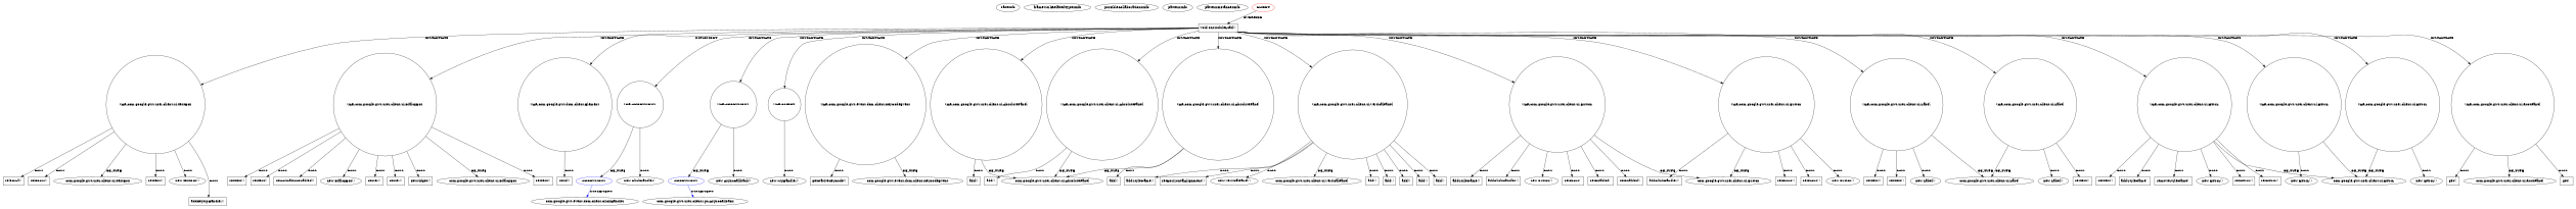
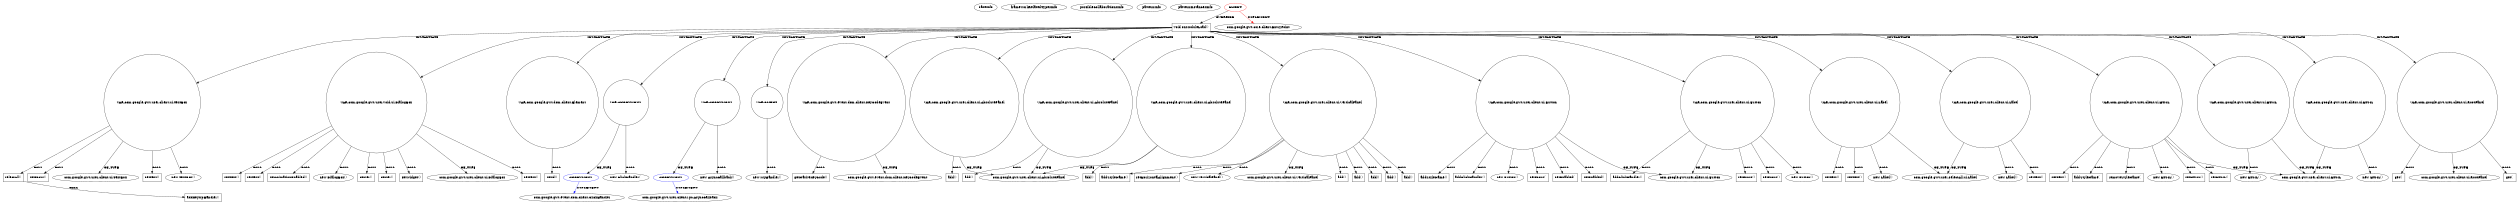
  digraph {
    node [isFrameworkType=false vertexType=INSIDE_CALL shape=box]
    baseInfo [category=pattern graphId=229 isAnonymous=false possibleRelation=true isFrameworkType="" vertexType="" shape=""]
    frameworkRelatedTypesInfo [0="com.google.gwt.core.client.EntryPoint" isFrameworkType="" vertexType="" shape=""]
    possibleCollaborationsInfo [0="229~INSTANTIATION-OVERRIDING_METHOD_DECLARATION-~com.google.gwt.core.client.EntryPoint ~com.google.gwt.event.dom.client.ClickHandler ~false~true" 1="229~INSTANTIATION-OVERRIDING_METHOD_DECLARATION-~com.google.gwt.core.client.EntryPoint ~com.google.gwt.user.client.rpc.AsyncCallback ~false~true" isFrameworkType="" vertexType="" shape=""]
    patternInfo [frequency=4.0 patternRootClient=0 isFrameworkType="" vertexType="" shape=""]
    patternInstancesInfo [0="lferna-Padel~/lferna-Padel/Padel-master/src/padel/client/Padel.java~Padel~3621" 1="marchold-BandRidesServer~/marchold-BandRidesServer/BandRidesServer-master/Band-Rides-Server/src/com/catglo/bandridesserver/client/Band_Rides_Server.java~Band_Rides_Server~3705" 2="hershal-supertictactoe~/hershal-supertictactoe/supertictactoe-master/src/com/supertictactoe/supertictactoe/client/SuperTicTacToe.java~SuperTicTacToe~1407" 3="bobvash-Resolution-Tracker~/bobvash-Resolution-Tracker/Resolution-Tracker-master/ResolutionTracker/src/com/bobvash/resolutiontracker/client/ResolutionTracker.java~ResolutionTracker~863" isFrameworkType="" vertexType="" shape=""]
    n6 [label="new TextBox()" vertexType=CONSTRUCTOR_CALL shape=""]
    n7 [label="VAR:com.google.gwt.user.client.ui.TextBox" shape=circle vertexType=VARIABLE_EXPRESION]
    n8 [label="addKeyUpHandler()"]
    n9 [label="setFocus()"]
    n10 [label="com.google.gwt.user.client.ui.TextBox" vertexType=FRAMEWORK_CLASS_TYPE shape=""]
    n11 [label="selectAll()"]
    n12 [label="setText()"]
    n13 [label="void onModuleLoad()" vertexType=OVERRIDING_METHOD_DECLARATION]
-   n14 [label="VAR:com.google.gwt.user.client.ui.DialogBox" shape=circle vertexType=VARIABLE_EXPRESION]
+   n14 [label="VAR:com.google.gwt.user.void.ui.DialogBox" shape=circle vertexType=VARIABLE_EXPRESION]
    n15 [label="VAR:com.google.gwt.dom.client.Element" shape=circle vertexType=VARIABLE_EXPRESION]
    n16 [label="VAR:ANONYMOUS" shape=circle vertexType=VARIABLE_EXPRESION]
    n17 [label="VAR:ANONYMOUS" shape=circle vertexType=VARIABLE_EXPRESION]
    n18 [label="VAR:CLIENT" shape=circle vertexType=VARIABLE_EXPRESION]
    n19 [label="VAR:com.google.gwt.event.dom.client.KeyCodeEvent" shape=circle vertexType=VARIABLE_EXPRESION]
    n20 [label="VAR:com.google.gwt.user.client.ui.AbsolutePanel" shape=circle vertexType=VARIABLE_EXPRESION]
    n21 [label="VAR:com.google.gwt.user.client.ui.AbsolutePanel" shape=circle vertexType=VARIABLE_EXPRESION]
    n22 [label="VAR:com.google.gwt.user.client.ui.VerticalPanel" shape=circle vertexType=VARIABLE_EXPRESION]
    n23 [label="VAR:com.google.gwt.user.client.ui.AbsolutePanel" shape=circle vertexType=VARIABLE_EXPRESION]
    n24 [label="VAR:com.google.gwt.user.client.ui.Button" shape=circle vertexType=VARIABLE_EXPRESION]
    n25 [label="VAR:com.google.gwt.user.client.ui.Button" shape=circle vertexType=VARIABLE_EXPRESION]
    n26 [label="VAR:com.google.gwt.user.client.ui.Label" shape=circle vertexType=VARIABLE_EXPRESION]
    n27 [label="VAR:com.google.gwt.user.client.ui.Label" shape=circle vertexType=VARIABLE_EXPRESION]
    n28 [label="VAR:com.google.gwt.user.client.ui.HTML" shape=circle vertexType=VARIABLE_EXPRESION]
    n29 [label="VAR:com.google.gwt.user.client.ui.HTML" shape=circle vertexType=VARIABLE_EXPRESION]
    n30 [label="VAR:com.google.gwt.user.client.ui.HTML" shape=circle vertexType=VARIABLE_EXPRESION]
    n31 [label="VAR:com.google.gwt.user.client.ui.RootPanel" shape=circle vertexType=VARIABLE_EXPRESION]
    n32 [label="center()"]
    n33 [label="center()"]
    n34 [label="setWidget()"]
    n35 [label="com.google.gwt.user.client.ui.DialogBox" vertexType=FRAMEWORK_CLASS_TYPE shape=""]
    n36 [label="setText()"]
    n37 [label="setText()"]
    n38 [label="setText()"]
    n39 [label="setAnimationEnabled()"]
    n40 [label="new DialogBox()" vertexType=CONSTRUCTOR_CALL shape=""]
    n41 [label="setId()"]
    n42 [color=blue label=ANONYMOUS vertexType=REFERENCE_ANONYMOUS_DECLARATION shape=""]
    n43 [label="new ClickHandler()" vertexType=CONSTRUCTOR_CALL shape=""]
    n44 [color=blue label=ANONYMOUS vertexType=REFERENCE_ANONYMOUS_DECLARATION shape=""]
    n45 [label="new AsyncCallback()" vertexType=CONSTRUCTOR_CALL shape=""]
    n46 [label="new MyHandler()" vertexType=CONSTRUCTOR_CALL shape=""]
    n47 [label="getNativeKeyCode()"]
    n48 [label="com.google.gwt.event.dom.client.KeyCodeEvent" vertexType=FRAMEWORK_CLASS_TYPE shape=""]
    n49 [label="add()"]
    n50 [label="com.google.gwt.user.client.ui.AbsolutePanel" vertexType=FRAMEWORK_CLASS_TYPE shape=""]
    n51 [label="add()"]
    n52 [label="add()"]
    n53 [label="add()"]
    n54 [label="add()"]
    n55 [label="add()"]
    n56 [label="add()"]
    n57 [label="addStyleName()"]
    n58 [label="setHorizontalAlignment()"]
    n59 [label="new VerticalPanel()" vertexType=CONSTRUCTOR_CALL shape=""]
    n60 [label="com.google.gwt.user.client.ui.VerticalPanel" vertexType=FRAMEWORK_CLASS_TYPE shape=""]
    n61 [label="add()"]
    n62 [label="addStyleName()"]
    n63 [label="addClickHandler()"]
    n64 [label="new Button()" vertexType=CONSTRUCTOR_CALL shape=""]
    n65 [label="setFocus()"]
    n66 [label="com.google.gwt.user.client.ui.Button" vertexType=FRAMEWORK_CLASS_TYPE shape=""]
    n67 [label="setEnabled()"]
    n68 [label="setEnabled()"]
    n69 [label="new Button()" vertexType=CONSTRUCTOR_CALL shape=""]
    n70 [label="addClickHandler()"]
    n71 [label="setFocus()"]
    n72 [label="setFocus()"]
    n73 [label="new Label()" vertexType=CONSTRUCTOR_CALL shape=""]
    n74 [label="setText()"]
    n75 [label="setText()"]
-   n76 [label="com.google.gwt.user.client.ui.Label" vertexType=FRAMEWORK_CLASS_TYPE shape=""]
+   n76 [label="com.google.gwt.user.selectAll.ui.Label" vertexType=FRAMEWORK_CLASS_TYPE shape=""]
    n77 [label="new Label()" vertexType=CONSTRUCTOR_CALL shape=""]
    n78 [label="setText()"]
    n79 [label="setText()"]
    n80 [label="addStyleName()"]
    n81 [label="removeStyleName()"]
    n82 [label="new HTML()" vertexType=CONSTRUCTOR_CALL shape=""]
    n83 [label="com.google.gwt.user.client.ui.HTML" vertexType=FRAMEWORK_CLASS_TYPE shape=""]
    n84 [label="setHTML()"]
    n85 [label="setHTML()"]
    n86 [label="new HTML()" vertexType=CONSTRUCTOR_CALL shape=""]
    n87 [label="new HTML()" vertexType=CONSTRUCTOR_CALL shape=""]
    n88 [label="com.google.gwt.user.client.ui.RootPanel" vertexType=FRAMEWORK_CLASS_TYPE shape=""]
    n89 [label="get()"]
    n90 [label="get()"]
    n91 [color=red label=CLIENT vertexType=ROOT_CLIENT_CLASS_DECLARATION shape=""]
+   n92 [label="com.google.gwt.core.client.EntryPoint" vertexType=FRAMEWORK_INTERFACE_TYPE shape=""]
    n93 [label="com.google.gwt.event.dom.client.ClickHandler" vertexType=FRAMEWORK_INTERFACE_TYPE shape=""]
    n94 [label="com.google.gwt.user.client.rpc.AsyncCallback" vertexType=FRAMEWORK_INTERFACE_TYPE shape=""]
    n7 -> n6 [label=CALL]
-   n7 -> n8 [label=CALL]
+   n11 -> n8 [label=CALL]
    n7 -> n9 [label=CALL]
    n7 -> n10 [label=OF_TYPE]
    n7 -> n11 [label=CALL]
    n7 -> n12 [label=CALL]
    n13 -> n7 [label=INSTANTIATE]
    n13 -> n14 [label=INSTANTIATE]
-   n13 -> n15 [label=IMPLEMENT]
+   n13 -> n15 [label=INSTANTIATE]
    n13 -> n16 [label=INSTANTIATE]
    n13 -> n17 [label=INSTANTIATE]
    n13 -> n18 [label=INSTANTIATE]
    n13 -> n19 [label=INSTANTIATE]
    n13 -> n20 [label=INSTANTIATE]
    n13 -> n21 [label=INSTANTIATE]
    n13 -> n22 [label=INSTANTIATE]
    n13 -> n23 [label=INSTANTIATE]
    n13 -> n24 [label=INSTANTIATE]
    n13 -> n25 [label=INSTANTIATE]
    n13 -> n26 [label=INSTANTIATE]
    n13 -> n27 [label=INSTANTIATE]
    n13 -> n28 [label=INSTANTIATE]
    n13 -> n29 [label=INSTANTIATE]
    n13 -> n30 [label=INSTANTIATE]
    n13 -> n31 [label=INSTANTIATE]
    n14 -> n32 [label=CALL]
    n14 -> n33 [label=CALL]
    n14 -> n34 [label=CALL]
    n14 -> n35 [label=OF_TYPE]
    n14 -> n36 [label=CALL]
    n14 -> n37 [label=CALL]
    n14 -> n38 [label=CALL]
    n14 -> n39 [label=CALL]
    n14 -> n40 [label=CALL]
    n15 -> n41 [label=CALL]
    n16 -> n42 [label=OF_TYPE]
    n16 -> n43 [label=CALL]
    n17 -> n44 [label=OF_TYPE]
    n17 -> n45 [label=CALL]
    n18 -> n46 [label=CALL]
    n19 -> n47 [label=CALL]
    n19 -> n48 [label=OF_TYPE]
    n20 -> n49 [label=CALL]
    n20 -> n50 [label=OF_TYPE]
    n21 -> n50 [label=OF_TYPE]
    n21 -> n51 [label=CALL]
    n22 -> n52 [label=CALL]
    n22 -> n53 [label=CALL]
    n22 -> n54 [label=CALL]
    n22 -> n55 [label=CALL]
    n22 -> n56 [label=CALL]
    n22 -> n57 [label=CALL]
    n22 -> n58 [label=CALL]
    n22 -> n59 [label=CALL]
    n22 -> n60 [label=OF_TYPE]
    n23 -> n50 [label=OF_TYPE]
    n23 -> n61 [label=CALL]
    n24 -> n62 [label=CALL]
    n24 -> n63 [label=CALL]
    n24 -> n64 [label=CALL]
    n24 -> n65 [label=CALL]
    n24 -> n66 [label=OF_TYPE]
    n24 -> n67 [label=CALL]
    n24 -> n68 [label=CALL]
    n25 -> n66 [label=OF_TYPE]
    n25 -> n69 [label=CALL]
    n25 -> n70 [label=CALL]
    n25 -> n71 [label=CALL]
    n25 -> n72 [label=CALL]
    n26 -> n73 [label=CALL]
    n26 -> n74 [label=CALL]
    n26 -> n75 [label=CALL]
    n26 -> n76 [label=OF_TYPE]
    n27 -> n76 [label=OF_TYPE]
    n27 -> n77 [label=CALL]
    n27 -> n78 [label=CALL]
    n28 -> n79 [label=CALL]
    n28 -> n80 [label=CALL]
    n28 -> n81 [label=CALL]
    n28 -> n82 [label=CALL]
    n28 -> n83 [label=OF_TYPE]
    n28 -> n84 [label=CALL]
    n28 -> n85 [label=CALL]
    n29 -> n83 [label=OF_TYPE]
    n29 -> n86 [label=CALL]
    n30 -> n83 [label=OF_TYPE]
    n30 -> n87 [label=CALL]
    n31 -> n88 [label=OF_TYPE]
    n31 -> n89 [label=CALL]
    n31 -> n90 [label=CALL]
    n42 -> n93 [color=blue label=IMPLEMENT]
    n44 -> n94 [color=blue label=IMPLEMENT]
    n91 -> n13 [label=OVERRIDE]
+   n91 -> n92 [color=red label=IMPLEMENT]
  }
